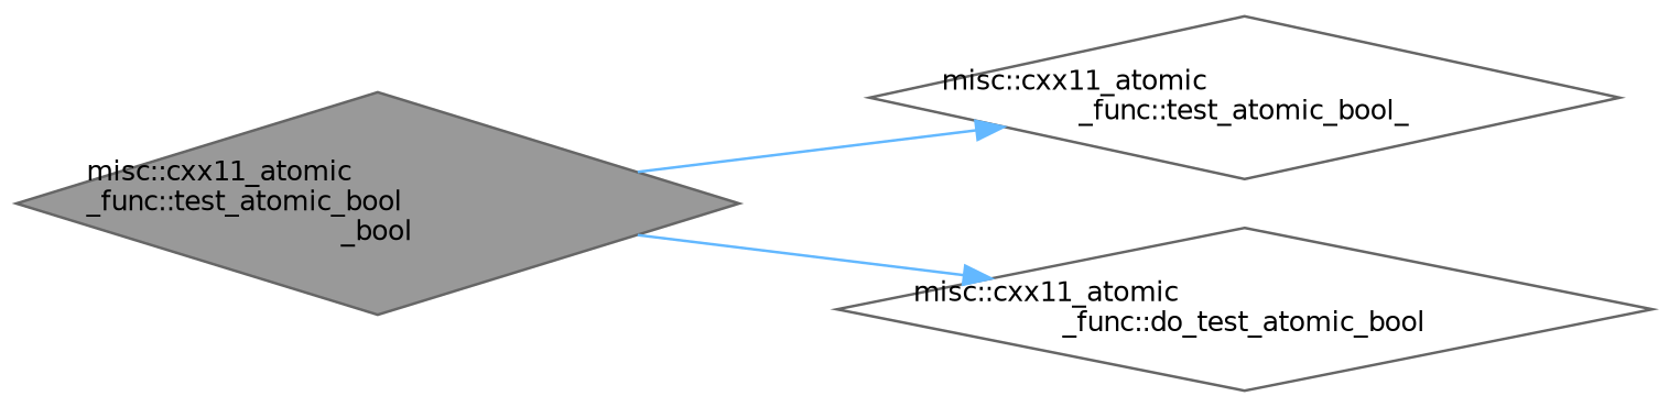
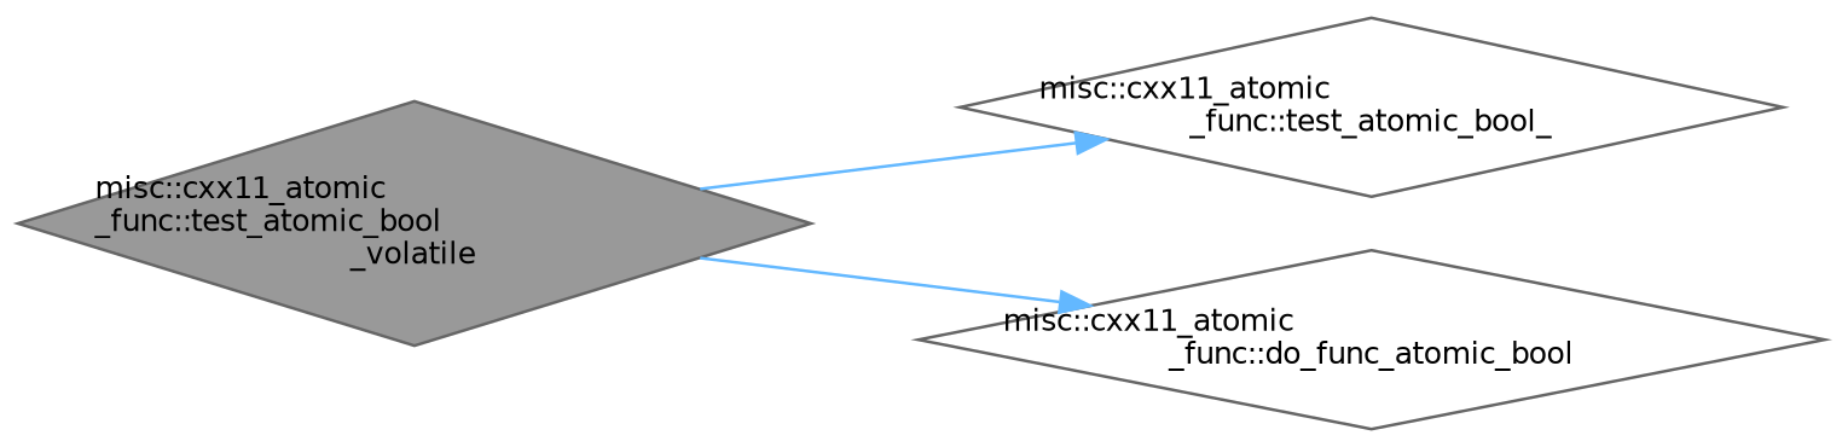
  digraph {
    rankdir=LR
    node [color=grey40 fillcolor=white fontname=Helvetica fontsize=10 shape=diamond style=filled]
    edge [color=steelblue1 fontname=Helvetica fontsize=10 labelfontname=Helvetica labelfontsize=10 style=solid]
-   n1 [color=gray40 fillcolor=grey60 fontcolor=black height=0.2 label="misc::cxx11_atomic\l_func::test_atomic_bool\l_bool" width=0.4]
+   n1 [color=gray40 fillcolor=grey60 fontcolor=black height=0.2 label="misc::cxx11_atomic\l_func::test_atomic_bool\l_volatile" width=0.4]
    n2 [height=0.2 label="misc::cxx11_atomic\l_func::test_atomic_bool_" width=0.4]
-   n3 [height=0.2 label="misc::cxx11_atomic\l_func::do_test_atomic_bool" width=0.4]
+   n3 [height=0.2 label="misc::cxx11_atomic\l_func::do_func_atomic_bool" width=0.4]
    n1 -> n2
    n1 -> n3
  }
